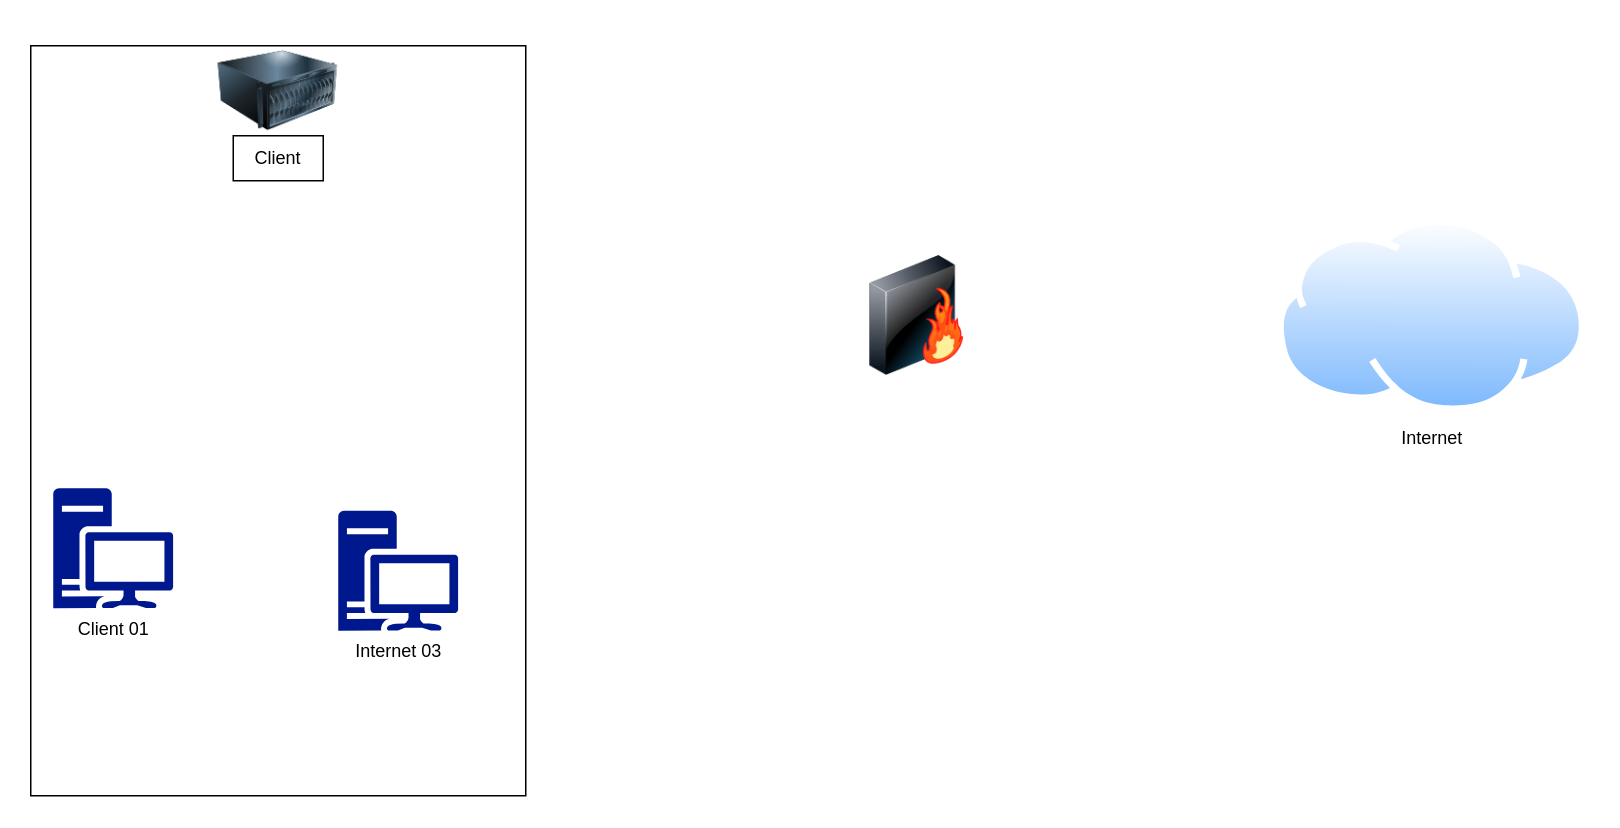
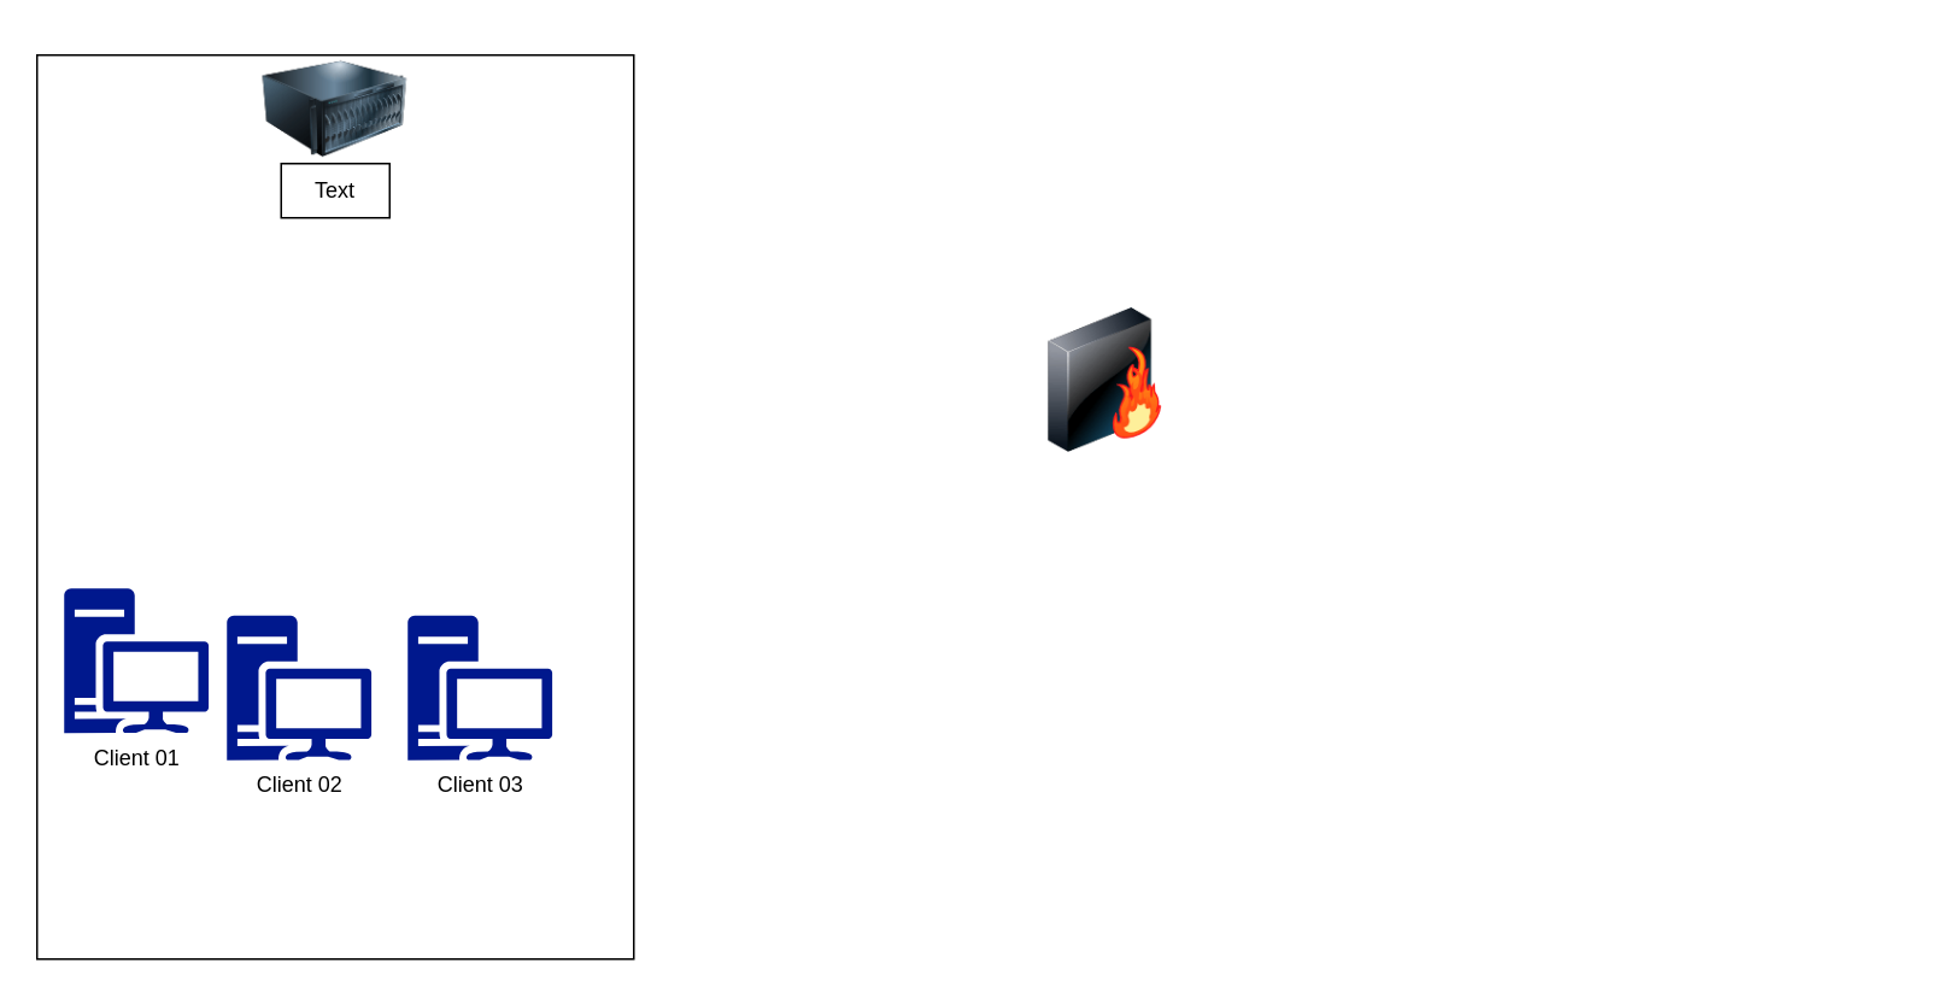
  <mxCell id="0" />
  <mxCell id="1" parent="0" />
  <mxCell id="2" value="" style="rounded=0;whiteSpace=wrap;html=1;" vertex="1" parent="1"><mxGeometry x="20" y="30" width="330" height="500" as="geometry" /></mxCell>
  <mxCell id="3" value="" style="image;html=1;image=img/lib/clip_art/computers/Server_128x128.png" vertex="1" parent="1"><mxGeometry x="145" y="20" width="80" height="80" as="geometry" /></mxCell>
- <mxCell id="5" value="Internet 03" style="sketch=0;aspect=fixed;pointerEvents=1;shadow=0;dashed=0;html=1;strokeColor=none;labelPosition=center;verticalLabelPosition=bottom;verticalAlign=top;align=center;fillColor=#00188D;shape=mxgraph.mscae.enterprise.workstation_client" vertex="1" parent="1"><mxGeometry x="225" y="340" width="80" height="80" as="geometry" /></mxCell>
+ <mxCell id="4" value="Client 02" style="sketch=0;aspect=fixed;pointerEvents=1;shadow=0;dashed=0;html=1;strokeColor=none;labelPosition=center;verticalLabelPosition=bottom;verticalAlign=top;align=center;fillColor=#00188D;shape=mxgraph.mscae.enterprise.workstation_client" vertex="1" parent="1"><mxGeometry x="125" y="340" width="80" height="80" as="geometry" /></mxCell>
+ <mxCell id="5" value="Client 03" style="sketch=0;aspect=fixed;pointerEvents=1;shadow=0;dashed=0;html=1;strokeColor=none;labelPosition=center;verticalLabelPosition=bottom;verticalAlign=top;align=center;fillColor=#00188D;shape=mxgraph.mscae.enterprise.workstation_client" vertex="1" parent="1"><mxGeometry x="225" y="340" width="80" height="80" as="geometry" /></mxCell>
  <mxCell id="6" value="Client 01" style="sketch=0;aspect=fixed;pointerEvents=1;shadow=0;dashed=0;html=1;strokeColor=none;labelPosition=center;verticalLabelPosition=bottom;verticalAlign=top;align=center;fillColor=#00188D;shape=mxgraph.mscae.enterprise.workstation_client" vertex="1" parent="1"><mxGeometry x="35" y="325" width="80" height="80" as="geometry" /></mxCell>
- <mxCell id="7" value="Internet" style="aspect=fixed;perimeter=ellipsePerimeter;html=1;align=center;shadow=0;dashed=0;spacingTop=3;image;image=img/lib/active_directory/internet_cloud.svg;" vertex="1" parent="1"><mxGeometry x="851" y="145" width="206.35" height="130" as="geometry" /></mxCell>
  <mxCell id="8" value="" style="image;html=1;image=img/lib/clip_art/networking/Firewall-page1_128x128.png" vertex="1" parent="1"><mxGeometry x="571" y="170" width="80" height="80" as="geometry" /></mxCell>
- <mxCell id="9" value="Client" style="text;html=1;strokeColor=default;fillColor=none;align=center;verticalAlign=middle;whiteSpace=wrap;rounded=0;shadow=0;gradientColor=none;" vertex="1" parent="1"><mxGeometry x="155" y="90" width="60" height="30" as="geometry" /></mxCell>
+ <mxCell id="9" value="Text" style="text;html=1;strokeColor=default;fillColor=none;align=center;verticalAlign=middle;whiteSpace=wrap;rounded=0;shadow=0;gradientColor=none;" vertex="1" parent="1"><mxGeometry x="155" y="90" width="60" height="30" as="geometry" /></mxCell>
